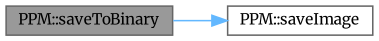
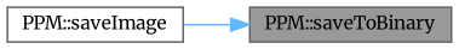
  digraph {
    rankdir=RL
    fontname=Merriweather
    node [fontname=Merriweather fontsize=10 shape=box style=filled]
    n1 [color=gray40 fillcolor=grey60 fontcolor=black height=0.2 label="PPM::saveToBinary" width=0.4]
    n2 [color=grey40 fillcolor=white height=0.2 label="PPM::saveImage" width=0.4]
-   n2 -> n1 [color=steelblue1 dir=back fontname=Merriweather fontsize=10 labelfontname=Helvetica labelfontsize=10 style=solid]
+   n1 -> n2 [color=steelblue1 dir=back fontname=Merriweather fontsize=10 labelfontname=Helvetica labelfontsize=10 style=solid]
  }
